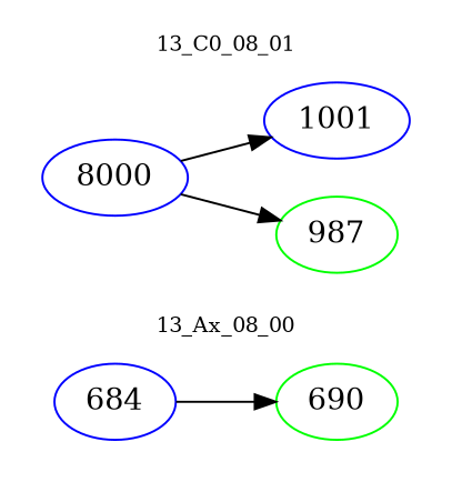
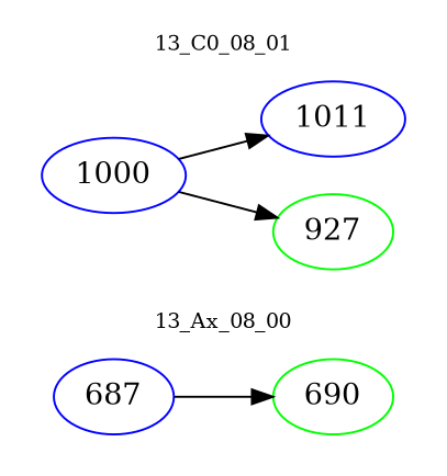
  digraph {
    rankdir=LR
    node [color=blue]
    edge [color=black]
-   n1 [label=684]
+   n1 [label=687]
    n2 [color=green label=690]
-   n3 [label=8000]
-   n4 [color=green label=987]
-   n5 [label=1001]
+   n3 [label=1000]
+   n4 [color=green label=927]
+   n5 [label=1011]
    subgraph cluster_1 {
      color=white
      fontsize=10
      label="13_Ax_08_00"
      n1
      n2
    }
    subgraph cluster_2 {
      color=white
      fontsize=10
      label="13_C0_08_01"
      n3
      n4
      n5
    }
    n1 -> n2
    n3 -> n4
    n3 -> n5
  }
